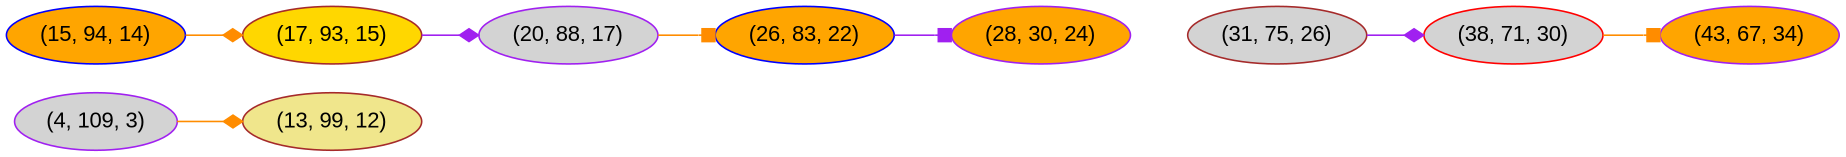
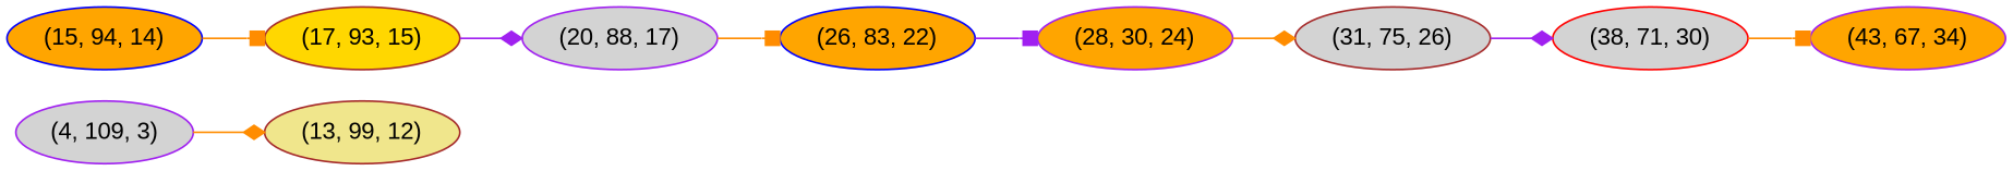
  digraph {
    fontname="Liberation Sans"
    rankdir=LR
    node [color=purple fillcolor=lightgrey fontname="Liberation Sans" style=filled]
    edge [arrowhead=diamond color=darkorange fontname="Liberation Sans"]
    "(13, 99, 12)" [color=brown fillcolor=khaki]
    "(4, 109, 3)"
    "(15, 94, 14)" [color=blue fillcolor=orange]
    "(17, 93, 15)" [color=brown fillcolor=gold]
    "(20, 88, 17)"
    "(26, 83, 22)" [color=blue fillcolor=orange]
    n7 [fillcolor=orange label="(28, 30, 24)"]
    "(31, 75, 26)" [color=brown]
    "(38, 71, 30)" [color=red]
    "(43, 67, 34)" [fillcolor=orange]
    "(4, 109, 3)" -> "(13, 99, 12)"
-   "(15, 94, 14)" -> "(17, 93, 15)"
+   "(15, 94, 14)" -> "(17, 93, 15)" [arrowhead=box]
    "(17, 93, 15)" -> "(20, 88, 17)" [color=purple]
    "(20, 88, 17)" -> "(26, 83, 22)" [arrowhead=box]
    "(26, 83, 22)" -> n7 [arrowhead=box color=purple]
+   n7 -> "(31, 75, 26)"
    "(31, 75, 26)" -> "(38, 71, 30)" [color=purple]
    "(38, 71, 30)" -> "(43, 67, 34)" [arrowhead=box]
  }
